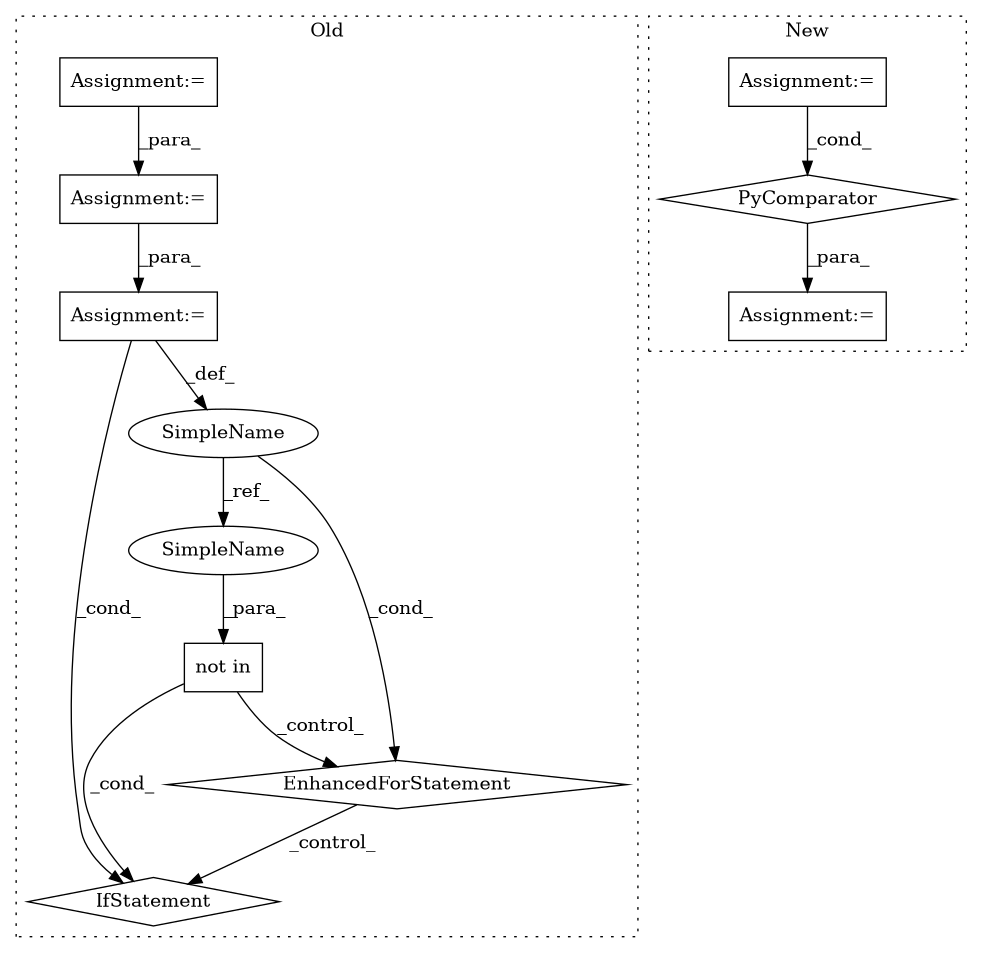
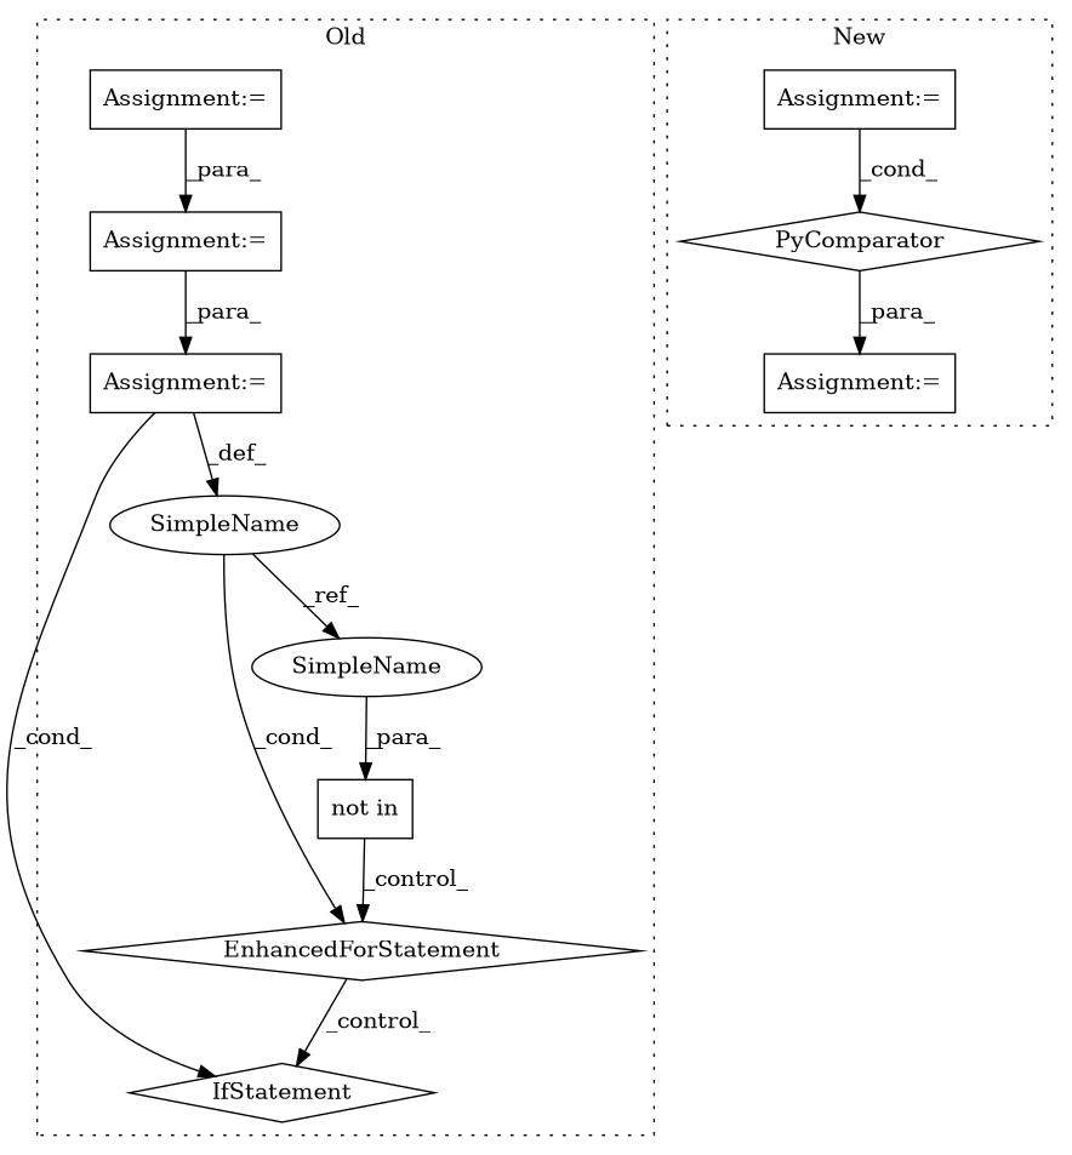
  digraph {
    node [a=7 l="53,2" s=1236 shape=box]
    n1 [a=108 l=28 label="not in"]
    n2 [a=25 l="10,2" label=IfStatement s="1226,1264" shape=diamond]
    n3 [a=70 label=EnhancedForStatement s="1120,1216" shape=diamond]
    n4 [label="Assignment:=" s="1120,1216"]
    n5 [a=42 l=4 label=SimpleName s=1180 shape=ellipse]
    n6 [l=1 label="Assignment:=" s=937]
    n7 [l=2 label="Assignment:=" s=1079]
    n8 [a=42 l=4 label=SimpleName shape=ellipse]
    n9 [a=113 l=25 label=PyComparator s=792 shape=diamond]
    n10 [l=25 label="Assignment:=" s=792]
    n11 [l=12 label="Assignment:=" s=715]
    subgraph cluster_1 {
      label=Old
      style=dotted
      n1
      n2
      n3
      n4
      n5
      n6
      n7
      n8
    }
    subgraph cluster_2 {
      label=New
      style=dotted
      n9
      n10
      n11
    }
-   n1 -> n2 [label=_cond_]
    n1 -> n3 [label=_control_]
    n3 -> n2 [label=_control_]
    n4 -> n2 [label=_cond_]
    n4 -> n5 [label=_def_]
    n5 -> n3 [label=_cond_]
    n5 -> n8 [label=_ref_]
    n6 -> n7 [label=_para_]
    n7 -> n4 [label=_para_]
    n8 -> n1 [label=_para_]
    n9 -> n11 [label=_para_]
    n10 -> n9 [label=_cond_]
  }
